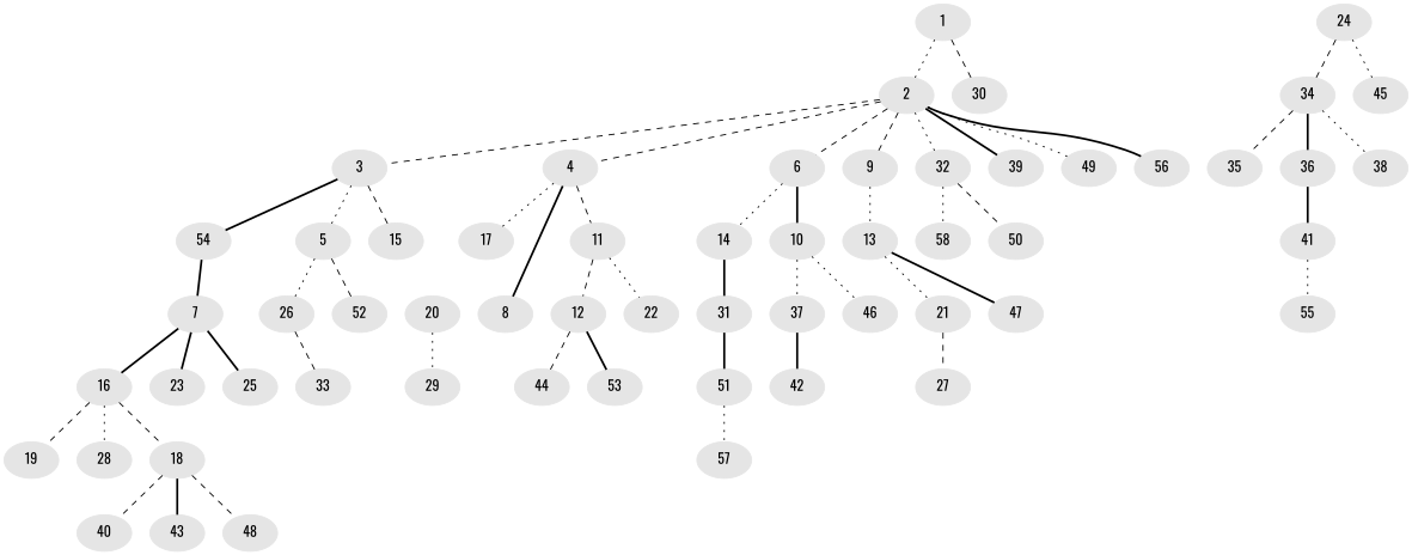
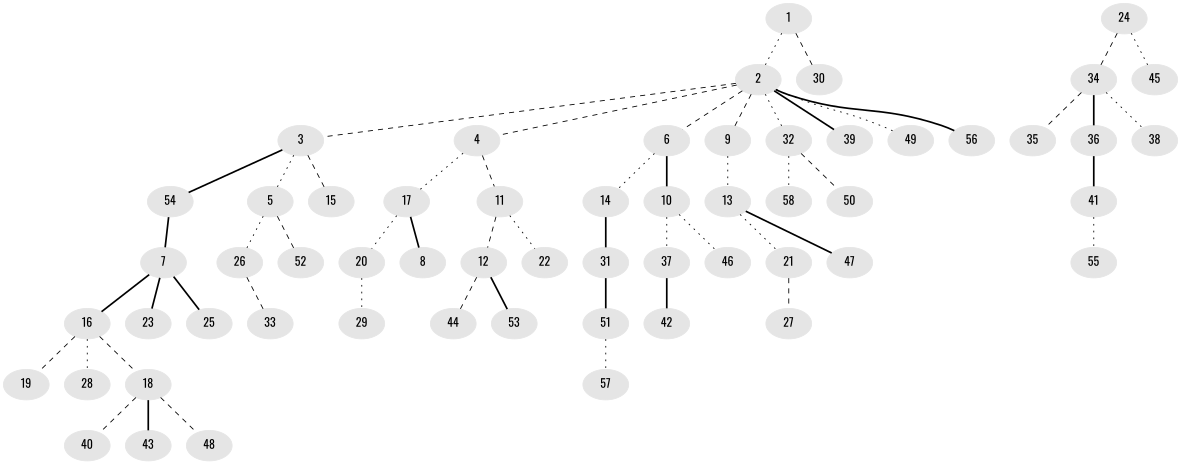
  graph {
    fontname=Oswald
    node [color=gray90 fontname=Oswald style=filled]
    edge [fontname=Oswald style=dotted]
    1
    2
    30
    3
    4
    6
    9
    32
    39
    49
    56
    24
    34
    45
    5
    15
    54
    8
    11
    17
    10
    14
    13
    50
    58
    26
    52
    7
    16
    23
    25
    12
    22
    20
    33
    37
    46
    31
    18
    19
    28
    21
    47
    42
    44
    53
    27
    51
    40
    43
    48
    29
    35
    36
    38
    57
    41
    55
    1 -- 2
    1 -- 30 [style=dashed]
    2 -- 3 [style=dashed]
    2 -- 4 [style=dashed]
    2 -- 6 [style=dashed]
    2 -- 9 [style=dashed]
    2 -- 32
    2 -- 39 [style=bold]
    2 -- 49
    2 -- 56 [style=bold]
    3 -- 5
    3 -- 15 [style=dashed]
    3 -- 54 [style=bold]
-   4 -- 8 [style=bold]
+   17 -- 8 [style=bold]
    4 -- 11 [style=dashed]
    4 -- 17
    6 -- 10 [style=bold]
    6 -- 14
    9 -- 13
    32 -- 50 [style=dashed]
    32 -- 58
    24 -- 34 [style=dashed]
    24 -- 45
    34 -- 35 [style=dashed]
    34 -- 36 [style=bold]
    34 -- 38
    5 -- 26
    5 -- 52 [style=dashed]
    54 -- 7 [style=bold]
    11 -- 12 [style=dashed]
    11 -- 22
+   17 -- 20
    10 -- 37
    10 -- 46
    14 -- 31 [style=bold]
    13 -- 21
    13 -- 47 [style=bold]
    26 -- 33 [style=dashed]
    7 -- 16 [style=bold]
    7 -- 23 [style=bold]
    7 -- 25 [style=bold]
    16 -- 18 [style=dashed]
    16 -- 19 [style=dashed]
    16 -- 28
    12 -- 44 [style=dashed]
    12 -- 53 [style=bold]
    20 -- 29
    37 -- 42 [style=bold]
    31 -- 51 [style=bold]
    18 -- 40 [style=dashed]
    18 -- 43 [style=bold]
    18 -- 48 [style=dashed]
    21 -- 27 [style=dashed]
    51 -- 57
    36 -- 41 [style=bold]
    41 -- 55
  }
